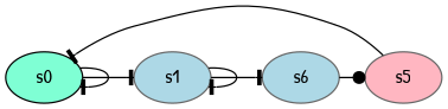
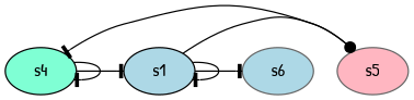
  digraph {
    fontname="Patrick Hand"
    node [color=black fillcolor=lightblue fontname="Patrick Hand" player=1 style=filled]
    edge [arrowhead=tee fontname="Patrick Hand"]
-   s0 [fillcolor=aquamarine]
-   s1 [color=gray40]
+   s0 [fillcolor=aquamarine label=s4]
+   s1
    n3 [color=gray40 label=s6]
    n4 [color=gray40 fillcolor=lightpink label=s5]
    s0 -> s0 [constraint="time % 3 == 0"]
    s0 -> s1 [constraint="time == 6 || time == 16 || time == 23"]
    s1 -> s1 [constraint="time % 4 == 0"]
    s1 -> n3 [constraint="time % 6 == 4"]
-   n3 -> n4 [arrowhead=dot constraint="time == 0 || time == 12 || time == 15 || time == 21"]
+   s1 -> n4 [arrowhead=dot constraint="time == 0 || time == 12 || time == 15 || time == 21"]
    n4 -> s0 [constraint="time % 4 == 2"]
  }
